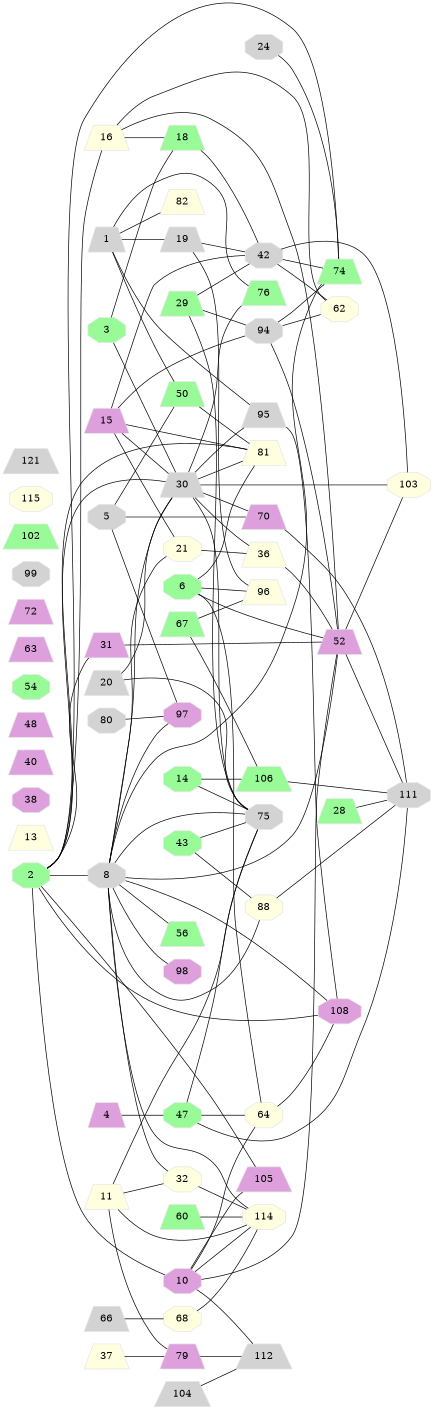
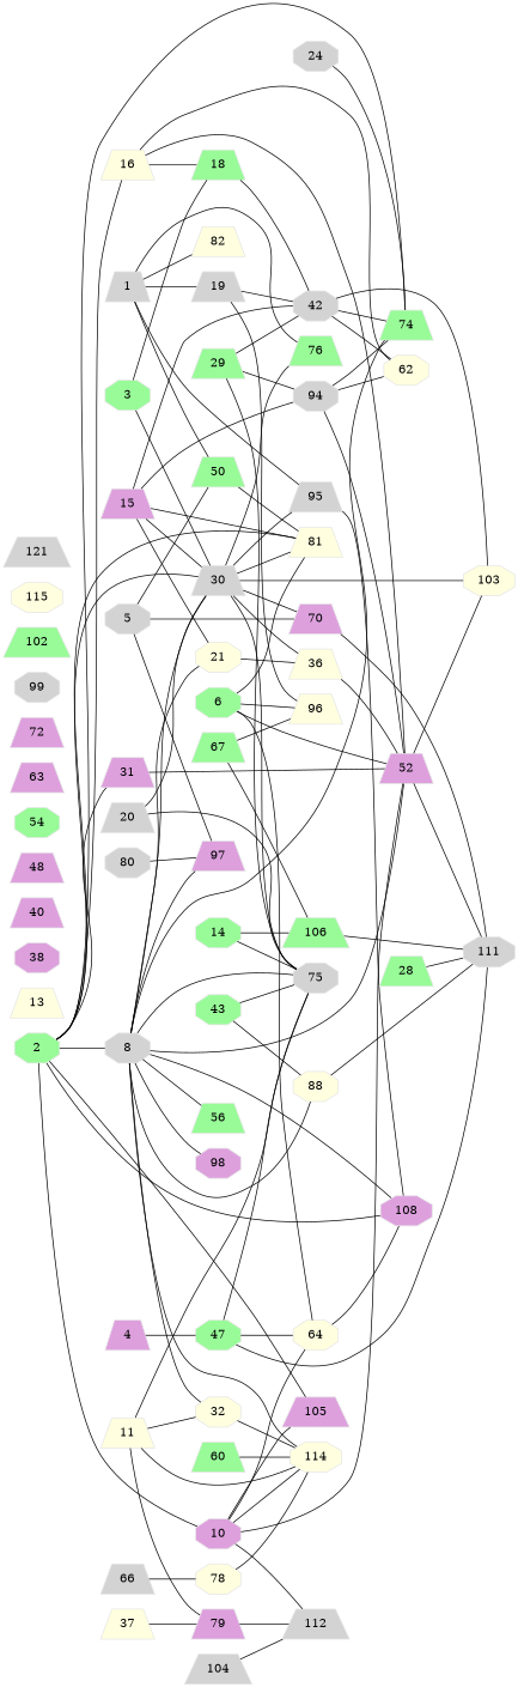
  graph {
    rankdir=LR
    node [color=gray90 fillcolor=lightgrey shape=trapezium style=filled]
    1 [super="+27"]
    19 [super="+57"]
    50 [fillcolor=palegreen]
    76 [fillcolor=palegreen]
    82 [fillcolor=lightyellow]
    95
    96 [fillcolor=lightyellow]
    42 [shape=octagon super="+92"]
    81 [fillcolor=lightyellow super="+94"]
    108 [fillcolor=plum shape=octagon super="+117"]
    2 [fillcolor=palegreen shape=octagon super="+125+61+26"]
    8 [shape=octagon super="+9+73+22+35"]
    10 [fillcolor=plum shape=octagon super="+25+86"]
    16 [fillcolor=lightyellow super="+84"]
    30 [super="+33+100+49"]
    31 [fillcolor=plum]
    74 [fillcolor=palegreen super="+87"]
    105 [fillcolor=plum]
-   97 [fillcolor=plum shape=octagon]
+   97 [fillcolor=plum]
    52 [fillcolor=plum super="+89+83+69"]
    21 [fillcolor=lightyellow shape=octagon super="+59+93"]
    32 [fillcolor=lightyellow shape=octagon super="+91"]
    56 [fillcolor=palegreen super="+131"]
    75 [shape=octagon super="+101"]
    88 [fillcolor=lightyellow shape=octagon super="+124"]
    98 [fillcolor=plum shape=octagon]
    114 [fillcolor=lightyellow shape=octagon super="+119+123"]
    64 [fillcolor=lightyellow shape=octagon super="+78"]
    112
    18 [fillcolor=palegreen super="+53"]
    62 [fillcolor=lightyellow shape=octagon super="+118"]
    n32 [fillcolor=plum label=70]
    36 [fillcolor=lightyellow]
    103 [fillcolor=lightyellow shape=octagon]
    3 [fillcolor=palegreen shape=octagon]
    4 [fillcolor=plum super="+44"]
    47 [fillcolor=palegreen shape=octagon super="+65"]
    111 [shape=octagon super="+133"]
    5 [shape=octagon super="+12"]
    6 [fillcolor=palegreen shape=octagon super="+7"]
    11 [fillcolor=lightyellow super="+136"]
    79 [fillcolor=plum super="+107"]
    13 [fillcolor=lightyellow]
    14 [fillcolor=palegreen shape=octagon]
    106 [fillcolor=palegreen]
    15 [fillcolor=plum super="+113"]
    n47 [label=94 shape=octagon super="+45"]
    20 [super="+39"]
    24 [shape=octagon]
    28 [fillcolor=palegreen]
    29 [fillcolor=palegreen super="+116+55"]
    37 [fillcolor=lightyellow]
    38 [fillcolor=plum shape=octagon]
    40 [fillcolor=plum super="+90"]
    43 [fillcolor=palegreen shape=octagon]
    48 [fillcolor=plum]
    54 [fillcolor=palegreen shape=octagon]
    60 [fillcolor=palegreen]
    63 [fillcolor=plum]
-   68 [fillcolor=lightyellow shape=octagon super="+70"]
+   68 [fillcolor=lightyellow shape=octagon super="+70" label=78]
    66
    67 [fillcolor=palegreen]
    72 [fillcolor=plum super="+135"]
    80 [shape=octagon super="+127"]
    99 [shape=octagon]
    102 [fillcolor=palegreen]
    104
    115 [fillcolor=lightyellow shape=octagon]
    121
    1 -- 19
    1 -- 50
    1 -- 76
    1 -- 82
    1 -- 95
    19 -- 96
    19 -- 42
    50 -- 81
    95 -- 108
    42 -- 74
    42 -- 62
    42 -- 103
    2 -- 81
    2 -- 108
    2 -- 8 [weight=2]
    2 -- 10 [weight=2]
    2 -- 16
    2 -- 30
    2 -- 31
    2 -- 74
    2 -- 105
    8 -- 108
    8 -- 30 [weight=2]
    8 -- 74
    8 -- 97
    8 -- 52 [weight=2]
    8 -- 21 [weight=2]
    8 -- 32
    8 -- 56
    8 -- 75
    8 -- 88
    8 -- 98
    8 -- 114 [weight=2]
    10 -- 105
    10 -- 52
    10 -- 114
    10 -- 64
    10 -- 112
    16 -- 52
    16 -- 18 [weight=2]
    16 -- 62
    30 -- 76
    30 -- 95
    30 -- 81
    30 -- 75
    30 -- n32
    30 -- 36
    30 -- 103
    31 -- 52
    52 -- 103
    52 -- 111
    21 -- 36
    32 -- 114
    88 -- 111
    64 -- 108
    18 -- 42
    n32 -- 111
    36 -- 52
    3 -- 30
    3 -- 18
    4 -- 47
    47 -- 75 [weight=2]
    47 -- 64
    47 -- 111
    5 -- 50
    5 -- 97
    5 -- n32
    6 -- 96
    6 -- 81
    6 -- 52
    6 -- 64
    11 -- 32
    11 -- 75
    11 -- 114
    11 -- 79
    79 -- 112
    14 -- 75
    14 -- 106
    106 -- 111
    15 -- 42
    15 -- 81
    15 -- 30
    15 -- 21 [weight=2]
    15 -- n47
    n47 -- 74
    n47 -- 52
    n47 -- 62
    20 -- 30
    20 -- 75
    24 -- 74
    28 -- 111
    29 -- 42
    29 -- 75
    29 -- n47
    37 -- 79
    43 -- 75
    43 -- 88
    60 -- 114
    68 -- 114
    66 -- 68
    67 -- 96
    67 -- 106
    80 -- 97
    104 -- 112
  }
